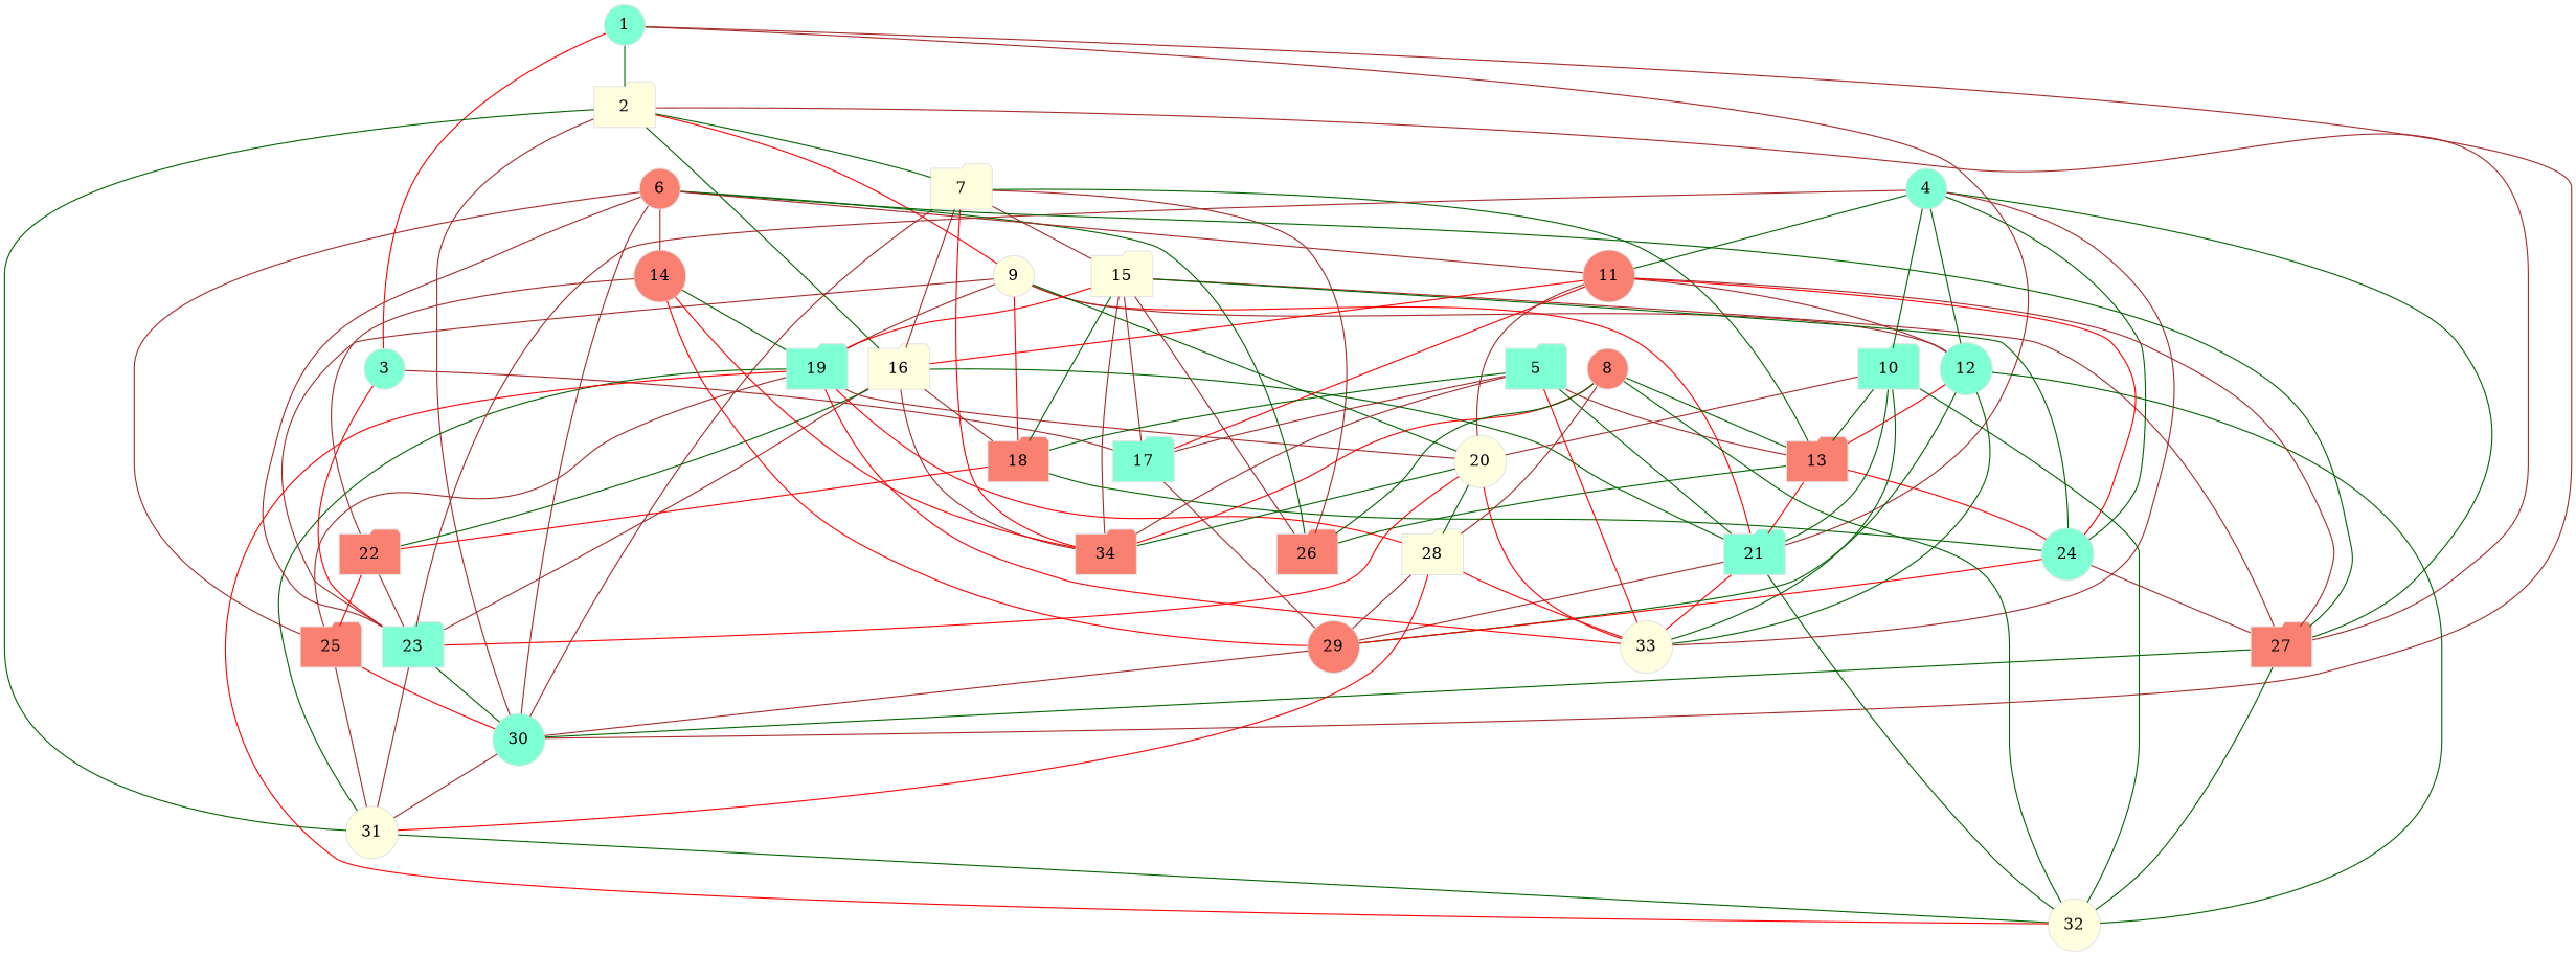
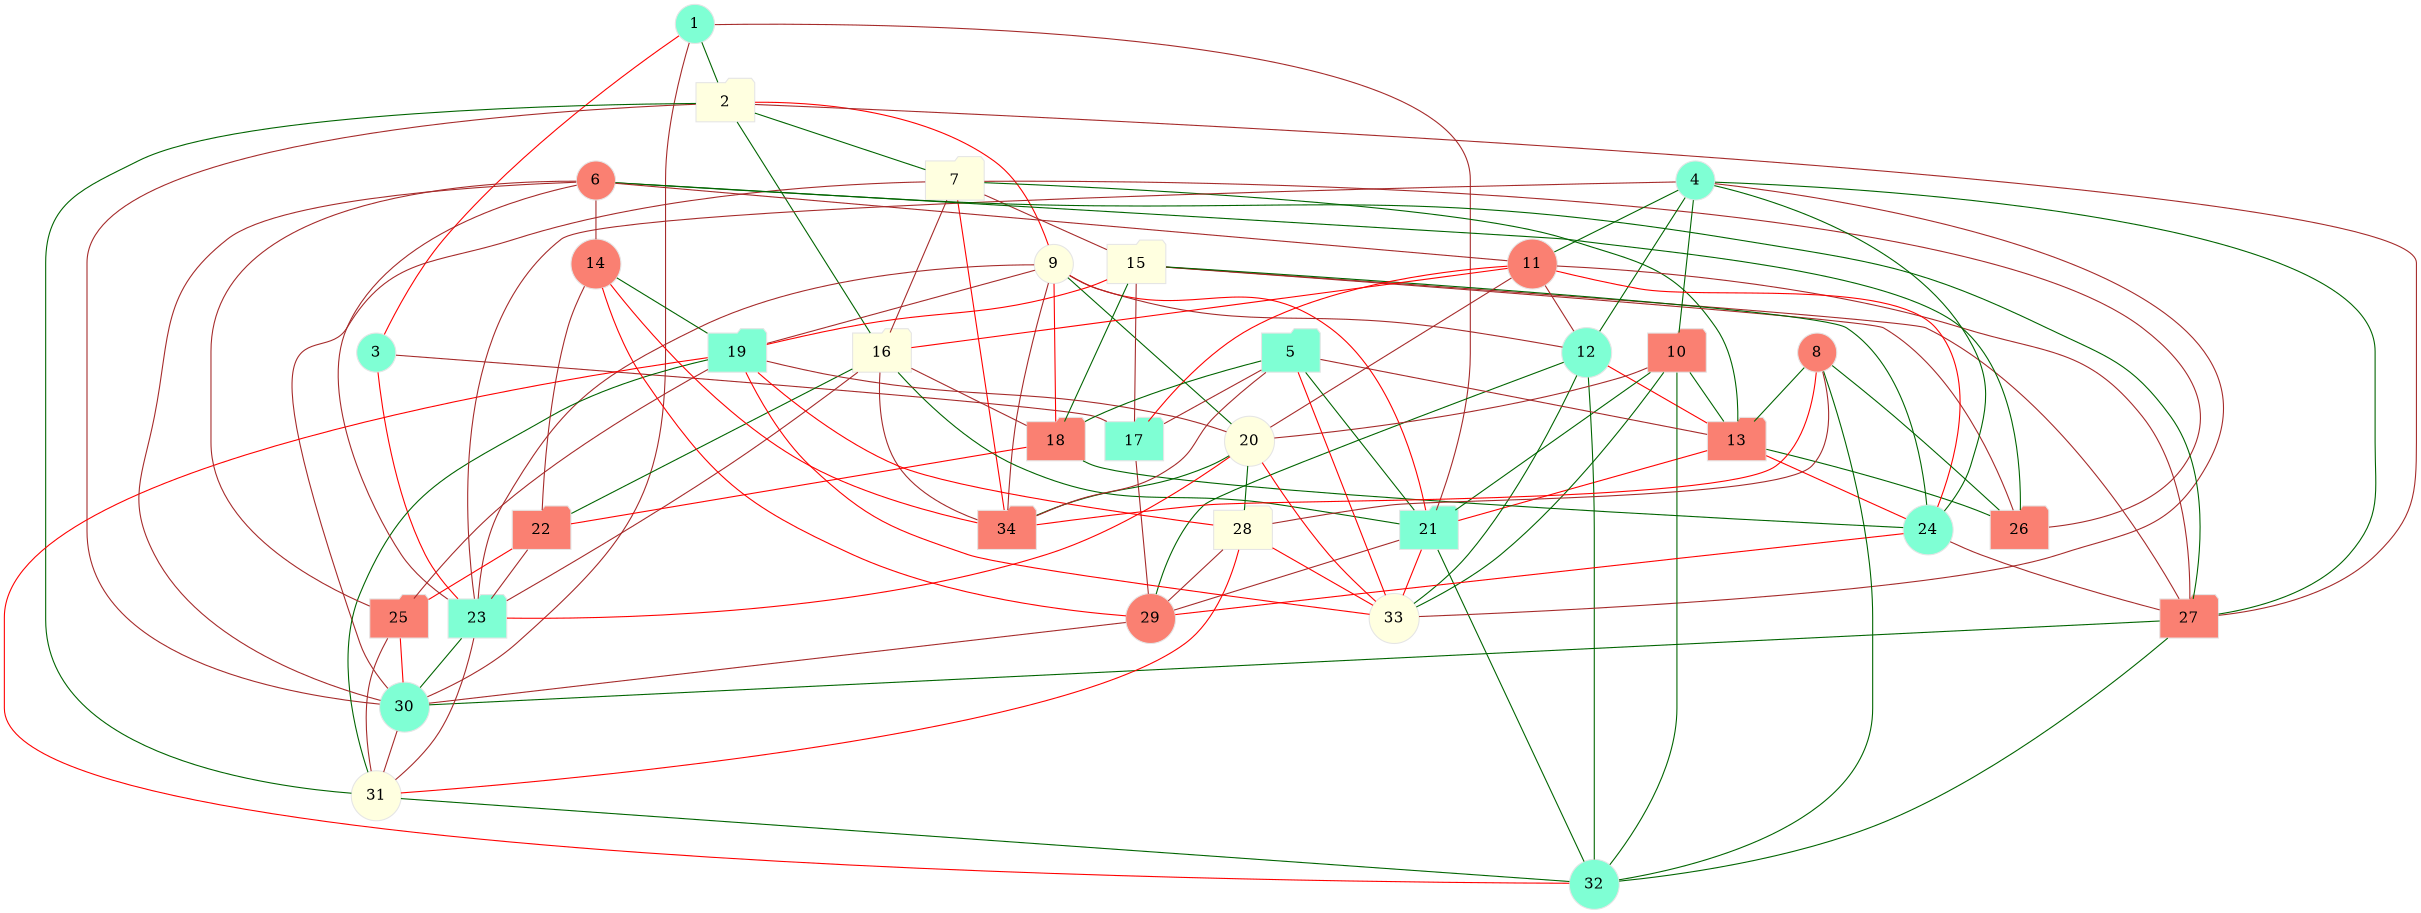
  graph {
    node [color=gray90 fillcolor=salmon shape=folder style=filled]
    edge [color=brown weight=1.0]
    1 [fillcolor=aquamarine shape=circle]
    2 [fillcolor=lightyellow]
    3 [fillcolor=aquamarine shape=circle]
    21 [fillcolor=aquamarine]
    30 [fillcolor=aquamarine shape=circle]
    7 [fillcolor=lightyellow]
    9 [fillcolor=lightyellow shape=circle]
    16 [fillcolor=lightyellow]
    27
    31 [fillcolor=lightyellow shape=circle]
    17 [fillcolor=aquamarine]
    23 [fillcolor=aquamarine]
    33 [fillcolor=lightyellow shape=circle]
-   32 [fillcolor=lightyellow shape=circle]
+   32 [fillcolor=aquamarine shape=circle]
    29 [shape=circle]
    13
    34
    26
    15 [fillcolor=lightyellow]
    12 [fillcolor=aquamarine shape=circle]
    18
    19 [fillcolor=aquamarine]
    20 [fillcolor=lightyellow shape=circle]
    22
    4 [fillcolor=aquamarine shape=circle]
-   10 [fillcolor=aquamarine]
+   10
    11 [shape=circle]
    24 [fillcolor=aquamarine shape=circle]
    5 [fillcolor=aquamarine]
    6 [shape=circle]
    14 [shape=circle]
    25
    8 [shape=circle]
    28 [fillcolor=lightyellow]
    1 -- 2 [color=darkgreen weight=2.0]
    1 -- 3 [color=red weight=2.0]
    1 -- 21
    1 -- 30
    2 -- 30 [weight=2.0]
    2 -- 7 [color=darkgreen]
    2 -- 9 [color=red]
    2 -- 16 [color=darkgreen]
    2 -- 27
    2 -- 31 [color=darkgreen weight=2.0]
    3 -- 17 [weight=3.0]
    3 -- 23 [color=red]
    21 -- 33 [color=red]
    21 -- 32 [color=darkgreen]
    21 -- 29
    30 -- 31
    7 -- 30
    7 -- 16
    7 -- 13 [color=darkgreen]
    7 -- 34 [color=red]
    7 -- 26
    7 -- 15
    9 -- 21 [color=red weight=2.0]
    9 -- 23
    9 -- 12
    9 -- 18 [color=red weight=3.0]
    9 -- 19
    9 -- 20 [color=darkgreen]
    16 -- 21 [color=darkgreen]
    16 -- 23
    16 -- 34
    16 -- 18
    16 -- 22 [color=darkgreen]
    27 -- 30 [color=darkgreen]
    27 -- 32 [color=darkgreen]
    31 -- 32 [color=darkgreen]
    17 -- 29
    23 -- 30 [color=darkgreen]
    23 -- 31
    29 -- 30
    13 -- 21 [color=red]
    13 -- 26 [color=darkgreen]
    13 -- 24 [color=red]
    15 -- 27
    15 -- 17 [weight=2.0]
-   15 -- 34
+   9 -- 34
    15 -- 26
    15 -- 18 [color=darkgreen]
    15 -- 19 [color=red weight=2.0]
    15 -- 24 [color=darkgreen]
    12 -- 33 [color=darkgreen]
    12 -- 32 [color=darkgreen weight=2.0]
    12 -- 29 [color=darkgreen]
    12 -- 13 [color=red]
    18 -- 22 [color=red]
    18 -- 24 [color=darkgreen weight=3.0]
    19 -- 31 [color=darkgreen]
    19 -- 33 [color=red]
    19 -- 32 [color=red]
    19 -- 20
    19 -- 25
    19 -- 28 [color=red]
    20 -- 23 [color=red]
    20 -- 33 [color=red]
    20 -- 34 [color=darkgreen]
    20 -- 28 [color=darkgreen]
    22 -- 23
    22 -- 25 [color=red weight=2.0]
    4 -- 27 [color=darkgreen]
    4 -- 23
    4 -- 33
    4 -- 12 [color=darkgreen]
    4 -- 10 [color=darkgreen weight=2.0]
    4 -- 11 [color=darkgreen]
    4 -- 24 [color=darkgreen]
    10 -- 21 [color=darkgreen]
    10 -- 33 [color=darkgreen]
    10 -- 32 [color=darkgreen]
    10 -- 13 [color=darkgreen]
    10 -- 20
    11 -- 16 [color=red]
    11 -- 27
    11 -- 17 [color=red]
    11 -- 12
    11 -- 20
    11 -- 24 [color=red]
    24 -- 27
    24 -- 29 [color=red]
    5 -- 21 [color=darkgreen]
    5 -- 17
    5 -- 33 [color=red]
    5 -- 13
    5 -- 34
    5 -- 18 [color=darkgreen]
    6 -- 30
    6 -- 27 [color=darkgreen]
    6 -- 23
    6 -- 26 [color=darkgreen]
    6 -- 11
    6 -- 14 [weight=2.0]
    6 -- 25
    14 -- 29 [color=red weight=2.0]
    14 -- 34 [color=red weight=2.0]
    14 -- 19 [color=darkgreen]
    14 -- 22
    25 -- 30 [color=red]
    25 -- 31
    8 -- 32 [color=darkgreen]
    8 -- 13 [color=darkgreen]
    8 -- 34 [color=red weight=3.0]
    8 -- 26 [color=darkgreen weight=2.0]
    8 -- 28
    28 -- 31 [color=red]
    28 -- 33 [color=red]
    28 -- 29
  }
